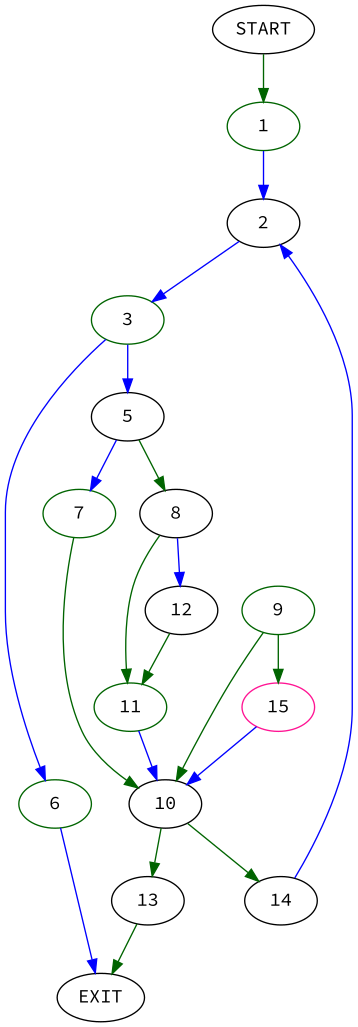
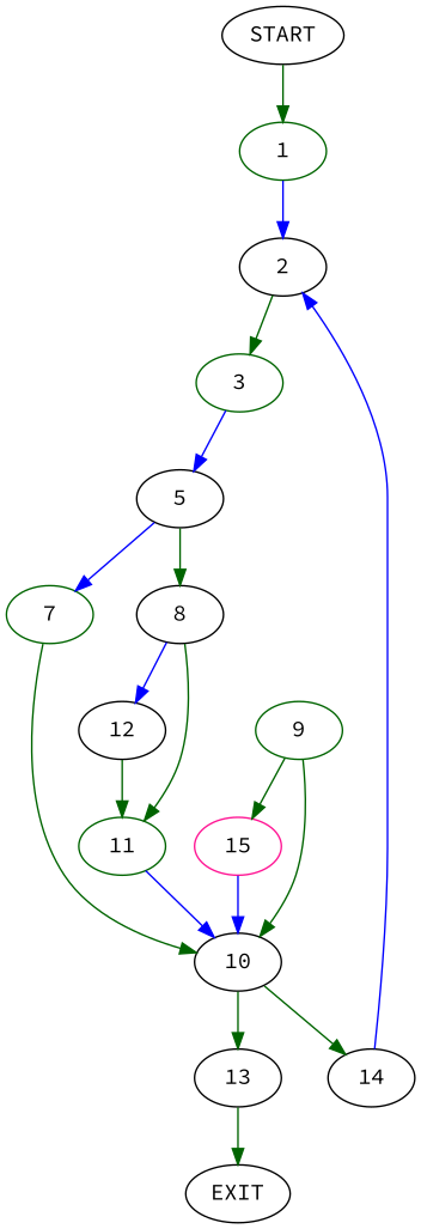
  digraph {
    fontname="Source Code Pro"
    node [color=black fontname="Source Code Pro"]
    edge [color=darkgreen fontname="Source Code Pro"]
    n1 [label=START]
    1 [color=darkgreen]
    2
    n4 [label=EXIT]
    3 [color=darkgreen]
    5
-   6 [color=darkgreen]
    7 [color=darkgreen]
    8
    10
    11 [color=darkgreen]
    12
    9 [color=darkgreen]
    15 [color=deeppink]
    13
    14
    n1 -> 1
    1 -> 2 [color=blue]
-   2 -> 3 [color=blue]
+   2 -> 3
    3 -> 5 [color=blue]
-   3 -> 6 [color=blue]
    5 -> 7 [color=blue]
    5 -> 8
-   6 -> n4 [color=blue]
    7 -> 10
    8 -> 11
    8 -> 12 [color=blue]
    10 -> 13
    10 -> 14
    11 -> 10 [color=blue]
    12 -> 11
    9 -> 10
    9 -> 15
    15 -> 10 [color=blue]
    13 -> n4
    14 -> 2 [color=blue]
  }
